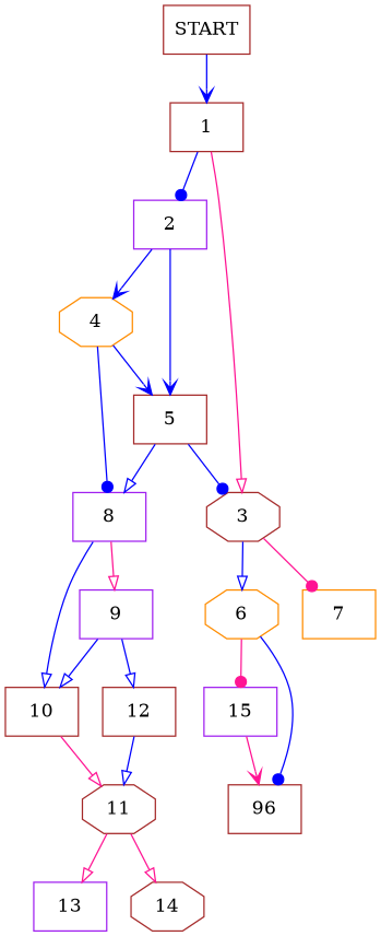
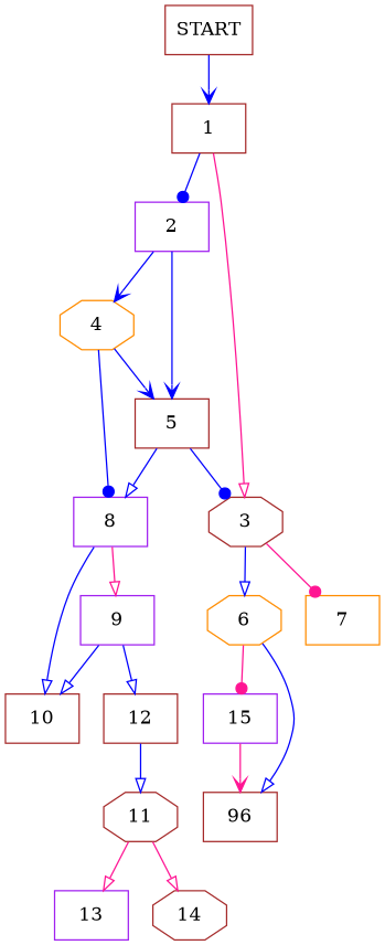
  digraph {
    node [color=brown shape=box]
    edge [arrowhead=onormal color=blue]
    n1 [label=START]
    1
    2 [color=purple]
    3 [shape=octagon]
    4 [color=darkorange shape=octagon]
    5
    6 [color=darkorange shape=octagon]
    7 [color=darkorange]
    8 [color=purple]
    15 [color=purple]
    n11 [label=96]
    9 [color=purple]
    10
    12
    11 [shape=octagon]
    13 [color=purple]
    14 [shape=octagon]
    n1 -> 1 [arrowhead=vee]
    1 -> 2 [arrowhead=dot]
    1 -> 3 [color=deeppink]
    2 -> 4 [arrowhead=vee]
    2 -> 5 [arrowhead=vee]
    3 -> 6
    3 -> 7 [arrowhead=dot color=deeppink]
    4 -> 5 [arrowhead=vee]
    4 -> 8 [arrowhead=dot]
    5 -> 3 [arrowhead=dot]
    5 -> 8
    6 -> 15 [arrowhead=dot color=deeppink]
-   6 -> n11 [arrowhead=dot]
+   6 -> n11
    8 -> 9 [color=deeppink]
    8 -> 10
    15 -> n11 [arrowhead=vee color=deeppink]
    9 -> 10
    9 -> 12
-   10 -> 11 [color=deeppink]
    12 -> 11
    11 -> 13 [color=deeppink]
    11 -> 14 [color=deeppink]
  }
